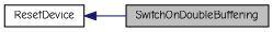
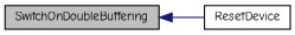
  digraph {
    rankdir=LR
    fontname="Comic Neue"
    node [color=black fontname="Comic Neue" fontsize=10 shape=record style=filled]
    n1 [fillcolor=grey75 fontcolor=black height=0.2 label=SwitchOnDoubleBuffering width=0.4]
    n2 [fillcolor=white height=0.2 label=ResetDevice width=0.4]
-   n2 -> n1 [color=midnightblue dir=back fontname="Comic Neue" fontsize=10 labelfontname=Helvetica labelfontsize=10 style=solid]
+   n1 -> n2 [color=midnightblue dir=back fontname="Comic Neue" fontsize=10 labelfontname=Helvetica labelfontsize=10 style=solid]
  }
